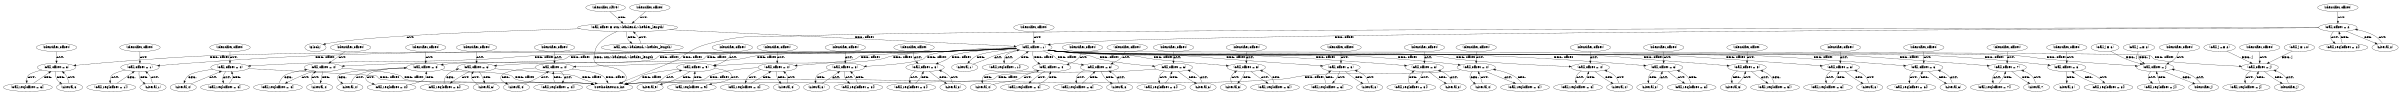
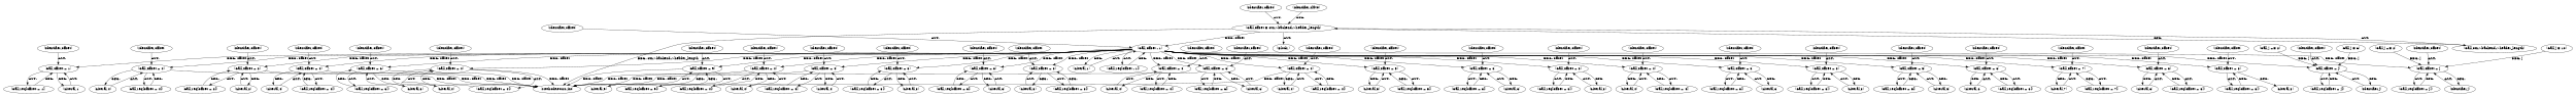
  digraph {
    n1 [label="(Call,offset = ctx->backend->header_length)"]
    n2 [label="(Call,offset - 1)"]
    n3 [label="(MethodReturn,int)"]
    n4 [label="(Block,)"]
    n5 [label="(Call,ctx->backend->header_length)"]
    n6 [label="(Call,offset + 1)"]
    n7 [label="(Call,offset + 2)"]
    n8 [label="(Call,offset + 3)"]
    n9 [label="(Call,offset + 4)"]
    n10 [label="(Call,offset + 3)"]
    n11 [label="(Call,offset + 4)"]
    n12 [label="(Call,offset + 3)"]
    n13 [label="(Call,offset + 4)"]
    n14 [label="(Call,offset + 3)"]
    n15 [label="(Call,offset + 4)"]
    n16 [label="(Call,offset + 3)"]
    n17 [label="(Call,offset + 4)"]
    n18 [label="(Call,offset + 6)"]
    n19 [label="(Call,offset + 3)"]
    n20 [label="(Call,offset + 4)"]
    n21 [label="(Call,offset + j)"]
    n22 [label="(Call,offset + 3)"]
    n23 [label="(Call,offset + 4)"]
    n24 [label="(Call,offset + 5)"]
    n25 [label="(Call,offset + 6)"]
    n26 [label="(Call,offset + 3)"]
    n27 [label="(Call,offset + 4)"]
    n28 [label="(Call,offset + 5)"]
    n29 [label="(Call,offset + 6)"]
    n30 [label="(Call,offset + 7)"]
    n31 [label="(Call,offset + 8)"]
    n32 [label="(Call,offset + 9)"]
    n33 [label="(Call,offset + j)"]
    n34 [label="(Literal,1)"]
    n35 [label="(Call,req[offset - 1])"]
    n36 [label="(Literal,1)"]
    n37 [label="(Call,req[offset + 1])"]
    n38 [label="(Call,req[offset + 2])"]
    n39 [label="(Literal,2)"]
    n40 [label="(Literal,3)"]
    n41 [label="(Call,req[offset + 3])"]
    n42 [label="(Literal,4)"]
    n43 [label="(Call,req[offset + 4])"]
    n44 [label="(Call,req[offset + 3])"]
    n45 [label="(Literal,3)"]
    n46 [label="(Call,req[offset + 4])"]
    n47 [label="(Literal,4)"]
    n48 [label="(Literal,3)"]
    n49 [label="(Call,req[offset + 3])"]
    n50 [label="(Literal,4)"]
    n51 [label="(Call,req[offset + 4])"]
    n52 [label="(Literal,3)"]
    n53 [label="(Call,req[offset + 3])"]
    n54 [label="(Call,req[offset + 4])"]
    n55 [label="(Literal,4)"]
    n56 [label="(Literal,3)"]
    n57 [label="(Call,req[offset + 3])"]
    n58 [label="(Call,req[offset + 4])"]
    n59 [label="(Literal,4)"]
    n60 [label="(Call,req[offset + 6])"]
    n61 [label="(Literal,6)"]
    n62 [label="(Call,req[offset + 3])"]
    n63 [label="(Literal,3)"]
    n64 [label="(Call,req[offset + 4])"]
    n65 [label="(Literal,4)"]
    n66 [label="(Identifier,j)"]
    n67 [label="(Call,req[offset + j])"]
    n68 [label="(Literal,3)"]
    n69 [label="(Call,req[offset + 3])"]
    n70 [label="(Call,req[offset + 4])"]
    n71 [label="(Literal,4)"]
    n72 [label="(Call,req[offset + 5])"]
    n73 [label="(Literal,5)"]
    n74 [label="(Call,req[offset + 6])"]
    n75 [label="(Literal,6)"]
    n76 [label="(Literal,3)"]
    n77 [label="(Call,req[offset + 3])"]
    n78 [label="(Call,req[offset + 4])"]
    n79 [label="(Literal,4)"]
    n80 [label="(Literal,5)"]
    n81 [label="(Call,req[offset + 5])"]
    n82 [label="(Call,req[offset + 6])"]
    n83 [label="(Literal,6)"]
    n84 [label="(Call,req[offset + 7])"]
    n85 [label="(Literal,7)"]
    n86 [label="(Call,req[offset + 8])"]
    n87 [label="(Literal,8)"]
    n88 [label="(Literal,9)"]
    n89 [label="(Call,req[offset + 9])"]
    n90 [label="(Identifier,j)"]
    n91 [label="(Call,req[offset + j])"]
    n92 [label="(Call,j += 2)"]
    n93 [label="(Call,j += 2)"]
    n94 [label="(Identifier,offset)"]
    n95 [label="(Identifier,offset)"]
    n96 [label="(Identifier,offset)"]
    n97 [label="(Identifier,offset)"]
    n98 [label="(Identifier,offset)"]
    n99 [label="(Identifier,offset)"]
    n100 [label="(Identifier,offset)"]
    n101 [label="(Identifier,offset)"]
    n102 [label="(Identifier,offset)"]
    n103 [label="(Identifier,offset)"]
    n104 [label="(Identifier,offset)"]
    n105 [label="(Identifier,offset)"]
    n106 [label="(Identifier,offset)"]
    n107 [label="(Call,j = 10)"]
    n108 [label="(Identifier,offset)"]
    n109 [label="(Identifier,offset)"]
    n110 [label="(Identifier,offset)"]
    n111 [label="(Identifier,slave)"]
    n112 [label="(Identifier,offset)"]
    n113 [label="(Identifier,offset)"]
    n114 [label="(Identifier,offset)"]
    n115 [label="(Identifier,offset)"]
    n116 [label="(Identifier,offset)"]
    n117 [label="(Identifier,offset)"]
    n118 [label="(Call,j = 6)"]
    n119 [label="(Identifier,offset)"]
    n120 [label="(Identifier,offset)"]
    n121 [label="(Identifier,offset)"]
    n122 [label="(Identifier,offset)"]
    n123 [label="(Identifier,offset)"]
    n124 [label="(Identifier,offset)"]
    n125 [label="(Identifier,offset)"]
    n126 [label="(Identifier,offset)"]
    n1 -> n2 [label="DDG: offset"]
    n1 -> n3 [label="DDG: ctx->backend->header_length"]
    n1 -> n4 [label="AST: "]
    n1 -> n5 [label="CFG: "]
    n2 -> n6 [label="DDG: offset"]
-   n7 -> n2 [label="DDG: offset"]
+   n2 -> n7 [label="DDG: offset"]
    n2 -> n8 [label="DDG: offset"]
    n2 -> n9 [label="DDG: offset"]
    n2 -> n10 [label="DDG: offset"]
    n2 -> n11 [label="DDG: offset"]
    n2 -> n12 [label="DDG: offset"]
    n2 -> n13 [label="DDG: offset"]
    n2 -> n14 [label="DDG: offset"]
    n2 -> n15 [label="DDG: offset"]
    n2 -> n16 [label="DDG: offset"]
    n2 -> n17 [label="DDG: offset"]
    n2 -> n18 [label="DDG: offset"]
    n2 -> n19 [label="DDG: offset"]
    n2 -> n20 [label="DDG: offset"]
    n2 -> n21 [label="DDG: offset"]
    n2 -> n22 [label="DDG: offset"]
    n2 -> n23 [label="DDG: offset"]
    n2 -> n24 [label="DDG: offset"]
    n2 -> n25 [label="DDG: offset"]
    n2 -> n26 [label="DDG: offset"]
    n2 -> n27 [label="DDG: offset"]
    n2 -> n28 [label="DDG: offset"]
    n2 -> n29 [label="DDG: offset"]
    n2 -> n30 [label="DDG: offset"]
    n2 -> n31 [label="DDG: offset"]
    n2 -> n32 [label="DDG: offset"]
    n2 -> n33 [label="DDG: offset"]
    n2 -> n34 [label="CFG: "]
    n2 -> n35 [label="AST: "]
    n5 -> n1 [label="AST: "]
    n6 -> n36 [label="CFG: "]
    n6 -> n37 [label="AST: "]
    n7 -> n3 [label="DDG: offset"]
    n7 -> n38 [label="AST: "]
    n7 -> n39 [label="CFG: "]
    n8 -> n40 [label="CFG: "]
    n8 -> n41 [label="AST: "]
    n9 -> n3 [label="DDG: offset"]
    n9 -> n42 [label="CFG: "]
    n9 -> n43 [label="AST: "]
    n10 -> n44 [label="AST: "]
    n10 -> n45 [label="CFG: "]
    n11 -> n3 [label="DDG: offset"]
    n11 -> n46 [label="AST: "]
    n11 -> n47 [label="CFG: "]
    n12 -> n48 [label="CFG: "]
    n12 -> n49 [label="AST: "]
    n13 -> n3 [label="DDG: offset"]
    n13 -> n50 [label="CFG: "]
    n13 -> n51 [label="AST: "]
    n14 -> n52 [label="CFG: "]
    n14 -> n53 [label="AST: "]
    n15 -> n3 [label="DDG: offset"]
    n15 -> n54 [label="AST: "]
    n15 -> n55 [label="CFG: "]
    n16 -> n56 [label="CFG: "]
    n16 -> n57 [label="AST: "]
    n17 -> n3 [label="DDG: offset"]
    n17 -> n58 [label="AST: "]
    n17 -> n59 [label="CFG: "]
    n18 -> n3 [label="DDG: offset"]
    n18 -> n60 [label="AST: "]
    n18 -> n61 [label="CFG: "]
    n19 -> n62 [label="AST: "]
    n19 -> n63 [label="CFG: "]
    n20 -> n3 [label="DDG: offset"]
    n20 -> n64 [label="AST: "]
    n20 -> n65 [label="CFG: "]
    n21 -> n66 [label="CFG: "]
    n21 -> n67 [label="AST: "]
    n22 -> n68 [label="CFG: "]
    n22 -> n69 [label="AST: "]
    n23 -> n70 [label="AST: "]
    n23 -> n71 [label="CFG: "]
    n24 -> n72 [label="AST: "]
    n24 -> n73 [label="CFG: "]
    n25 -> n3 [label="DDG: offset"]
    n25 -> n74 [label="AST: "]
    n25 -> n75 [label="CFG: "]
    n26 -> n76 [label="CFG: "]
    n26 -> n77 [label="AST: "]
    n27 -> n78 [label="AST: "]
    n27 -> n79 [label="CFG: "]
    n28 -> n80 [label="CFG: "]
    n28 -> n81 [label="AST: "]
    n29 -> n82 [label="AST: "]
    n29 -> n83 [label="CFG: "]
    n30 -> n84 [label="AST: "]
    n30 -> n85 [label="CFG: "]
    n31 -> n86 [label="AST: "]
    n31 -> n87 [label="CFG: "]
    n32 -> n3 [label="DDG: offset"]
    n32 -> n88 [label="CFG: "]
    n32 -> n89 [label="AST: "]
    n33 -> n90 [label="CFG: "]
    n33 -> n91 [label="AST: "]
    n34 -> n2 [label="AST: "]
    n35 -> n2 [label="CFG: "]
    n36 -> n6 [label="AST: "]
    n37 -> n6 [label="CFG: "]
    n38 -> n7 [label="CFG: "]
    n39 -> n7 [label="AST: "]
    n40 -> n8 [label="AST: "]
    n41 -> n8 [label="CFG: "]
    n42 -> n9 [label="AST: "]
    n43 -> n9 [label="CFG: "]
    n44 -> n10 [label="CFG: "]
    n45 -> n10 [label="AST: "]
    n46 -> n11 [label="CFG: "]
    n47 -> n11 [label="AST: "]
    n48 -> n12 [label="AST: "]
    n49 -> n12 [label="CFG: "]
    n50 -> n13 [label="AST: "]
    n51 -> n13 [label="CFG: "]
    n52 -> n14 [label="AST: "]
    n53 -> n14 [label="CFG: "]
    n54 -> n15 [label="CFG: "]
    n55 -> n15 [label="AST: "]
    n56 -> n16 [label="AST: "]
    n57 -> n16 [label="CFG: "]
    n58 -> n17 [label="CFG: "]
    n59 -> n17 [label="AST: "]
    n60 -> n18 [label="CFG: "]
    n61 -> n18 [label="AST: "]
    n62 -> n19 [label="CFG: "]
    n63 -> n19 [label="AST: "]
    n64 -> n20 [label="CFG: "]
    n65 -> n20 [label="AST: "]
    n66 -> n21 [label="AST: "]
    n67 -> n21 [label="CFG: "]
    n68 -> n22 [label="AST: "]
    n69 -> n22 [label="CFG: "]
    n70 -> n23 [label="CFG: "]
    n71 -> n23 [label="AST: "]
    n72 -> n24 [label="CFG: "]
    n73 -> n24 [label="AST: "]
    n74 -> n25 [label="CFG: "]
    n75 -> n25 [label="AST: "]
    n76 -> n26 [label="AST: "]
    n77 -> n26 [label="CFG: "]
    n78 -> n27 [label="CFG: "]
    n79 -> n27 [label="AST: "]
    n80 -> n28 [label="AST: "]
    n81 -> n28 [label="CFG: "]
    n82 -> n29 [label="CFG: "]
    n83 -> n29 [label="AST: "]
    n84 -> n30 [label="CFG: "]
    n85 -> n30 [label="AST: "]
    n86 -> n31 [label="CFG: "]
    n88 -> n32 [label="AST: "]
    n89 -> n32 [label="CFG: "]
    n90 -> n33 [label="AST: "]
    n91 -> n33 [label="CFG: "]
    n92 -> n21 [label="DDG: j"]
    n93 -> n33 [label="DDG: j"]
    n94 -> n8 [label="AST: "]
    n95 -> n15 [label="AST: "]
    n96 -> n16 [label="AST: "]
    n97 -> n32 [label="AST: "]
    n98 -> n31 [label="AST: "]
    n99 -> n26 [label="AST: "]
    n100 -> n7 [label="AST: "]
    n101 -> n9 [label="AST: "]
    n102 -> n25 [label="AST: "]
    n103 -> n24 [label="AST: "]
    n104 -> n2 [label="AST: "]
    n105 -> n33 [label="AST: "]
    n106 -> n29 [label="AST: "]
    n107 -> n33 [label="DDG: j"]
    n108 -> n1 [label="AST: "]
    n109 -> n18 [label="AST: "]
    n110 -> n10 [label="AST: "]
    n111 -> n1 [label="CFG: "]
    n112 -> n13 [label="AST: "]
    n113 -> n27 [label="AST: "]
    n114 -> n22 [label="AST: "]
    n115 -> n17 [label="AST: "]
    n116 -> n19 [label="AST: "]
    n117 -> n21 [label="AST: "]
    n118 -> n21 [label="DDG: j"]
    n119 -> n20 [label="AST: "]
    n120 -> n12 [label="AST: "]
    n121 -> n11 [label="AST: "]
    n122 -> n23 [label="AST: "]
    n123 -> n28 [label="AST: "]
    n124 -> n6 [label="AST: "]
    n125 -> n14 [label="AST: "]
    n126 -> n30 [label="AST: "]
  }
